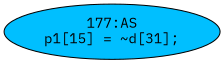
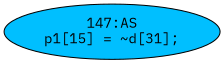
  strict digraph {
    rankdir=LR
    fontname="IBM Plex Mono"
-   n1 [ast="<pyverilog.vparser.ast.Assign object at 0x7f40783b4c10>" def_var="['p1']" fillcolor=deepskyblue label="177:AS\np1[15] = ~d[31];" statements="[]" style=filled typ=Assign use_var="['d']" fontname="IBM Plex Mono"]
+   n1 [ast="<pyverilog.vparser.ast.Assign object at 0x7f40783b4c10>" def_var="['p1']" fillcolor=deepskyblue label="147:AS\np1[15] = ~d[31];" statements="[]" style=filled typ=Assign use_var="['d']" fontname="IBM Plex Mono"]
  }
